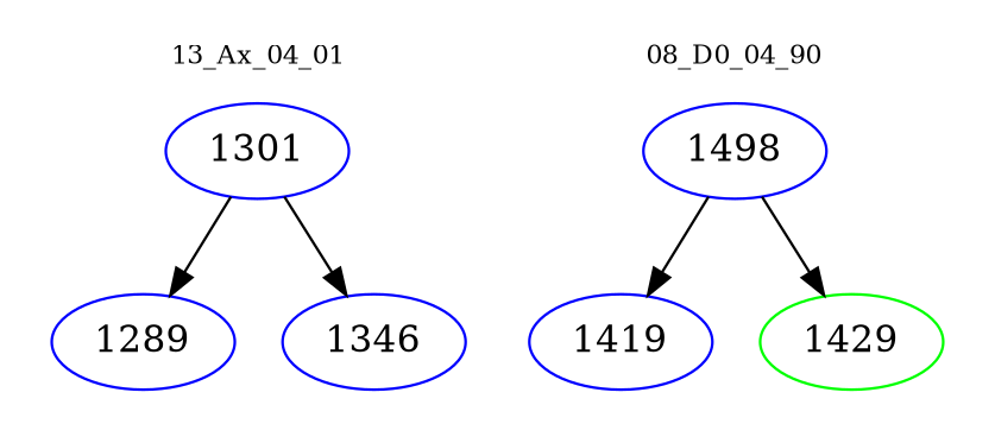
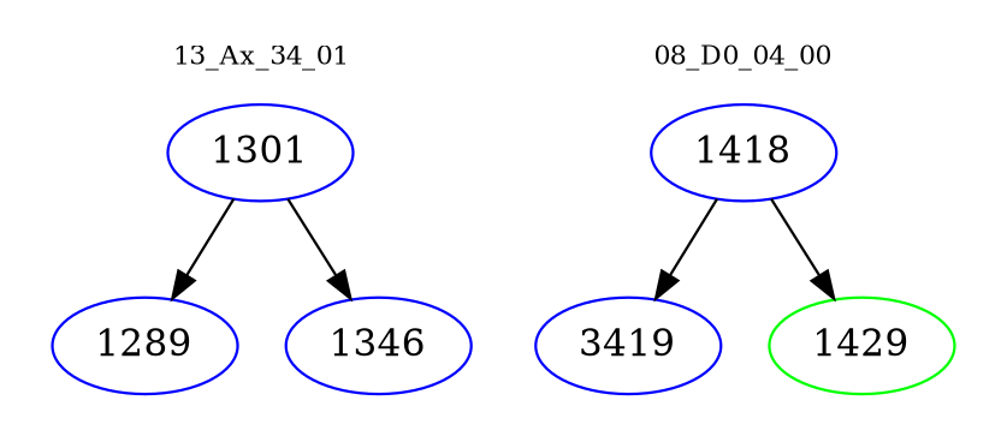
  digraph {
    node [color=blue]
    edge [color=black]
    n1 [label=1301]
    n2 [label=1289]
    n3 [label=1346]
-   n4 [label=1498]
-   n5 [label=1419]
+   n4 [label=1418]
+   n5 [label=3419]
    n6 [color=green label=1429]
    subgraph cluster_1 {
      color=white
      fontsize=10
-     label="13_Ax_04_01"
+     label="13_Ax_34_01"
      n1
      n2
      n3
    }
    subgraph cluster_2 {
      color=white
      fontsize=10
-     label="08_D0_04_90"
+     label="08_D0_04_00"
      n4
      n5
      n6
    }
    n1 -> n2
    n1 -> n3
    n4 -> n5
    n4 -> n6
  }
